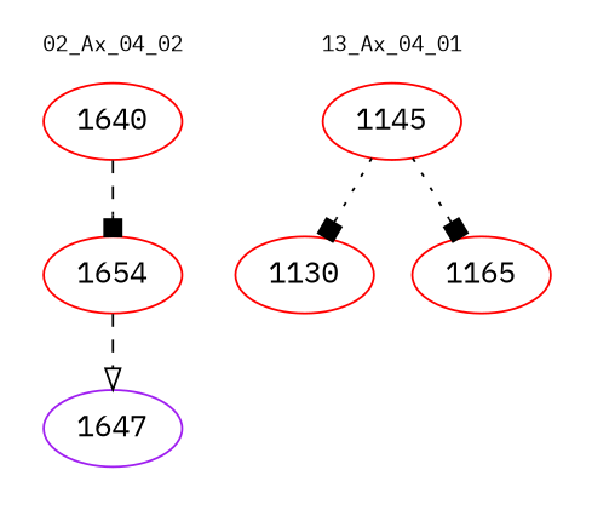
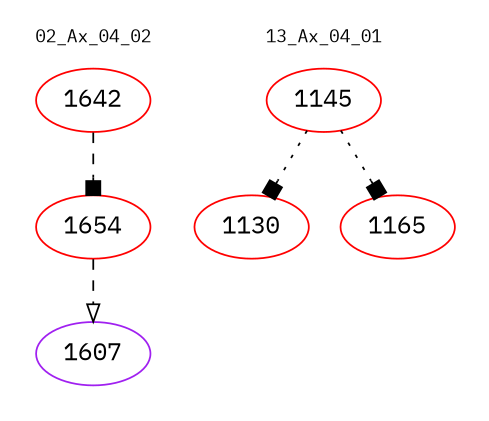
  digraph {
    fontname="IBM Plex Mono"
    node [color=red fontname="IBM Plex Mono"]
    edge [arrowhead=box color=black fontname="IBM Plex Mono" style=dashed]
    n1 [label=1654]
-   n2 [label=1640]
-   n3 [color=purple label=1647]
+   n2 [label=1642]
+   n3 [color=purple label=1607]
    n4 [label=1145]
    n5 [label=1130]
    n6 [label=1165]
    subgraph cluster_1 {
      color=white
      fontsize=10
      label="02_Ax_04_02"
      n1
      n2
      n3
    }
    subgraph cluster_2 {
      color=white
      fontsize=10
      label="13_Ax_04_01"
      n4
      n5
      n6
    }
    n1 -> n3 [arrowhead=onormal]
    n2 -> n1
    n4 -> n5 [style=dotted]
    n4 -> n6 [style=dotted]
  }
